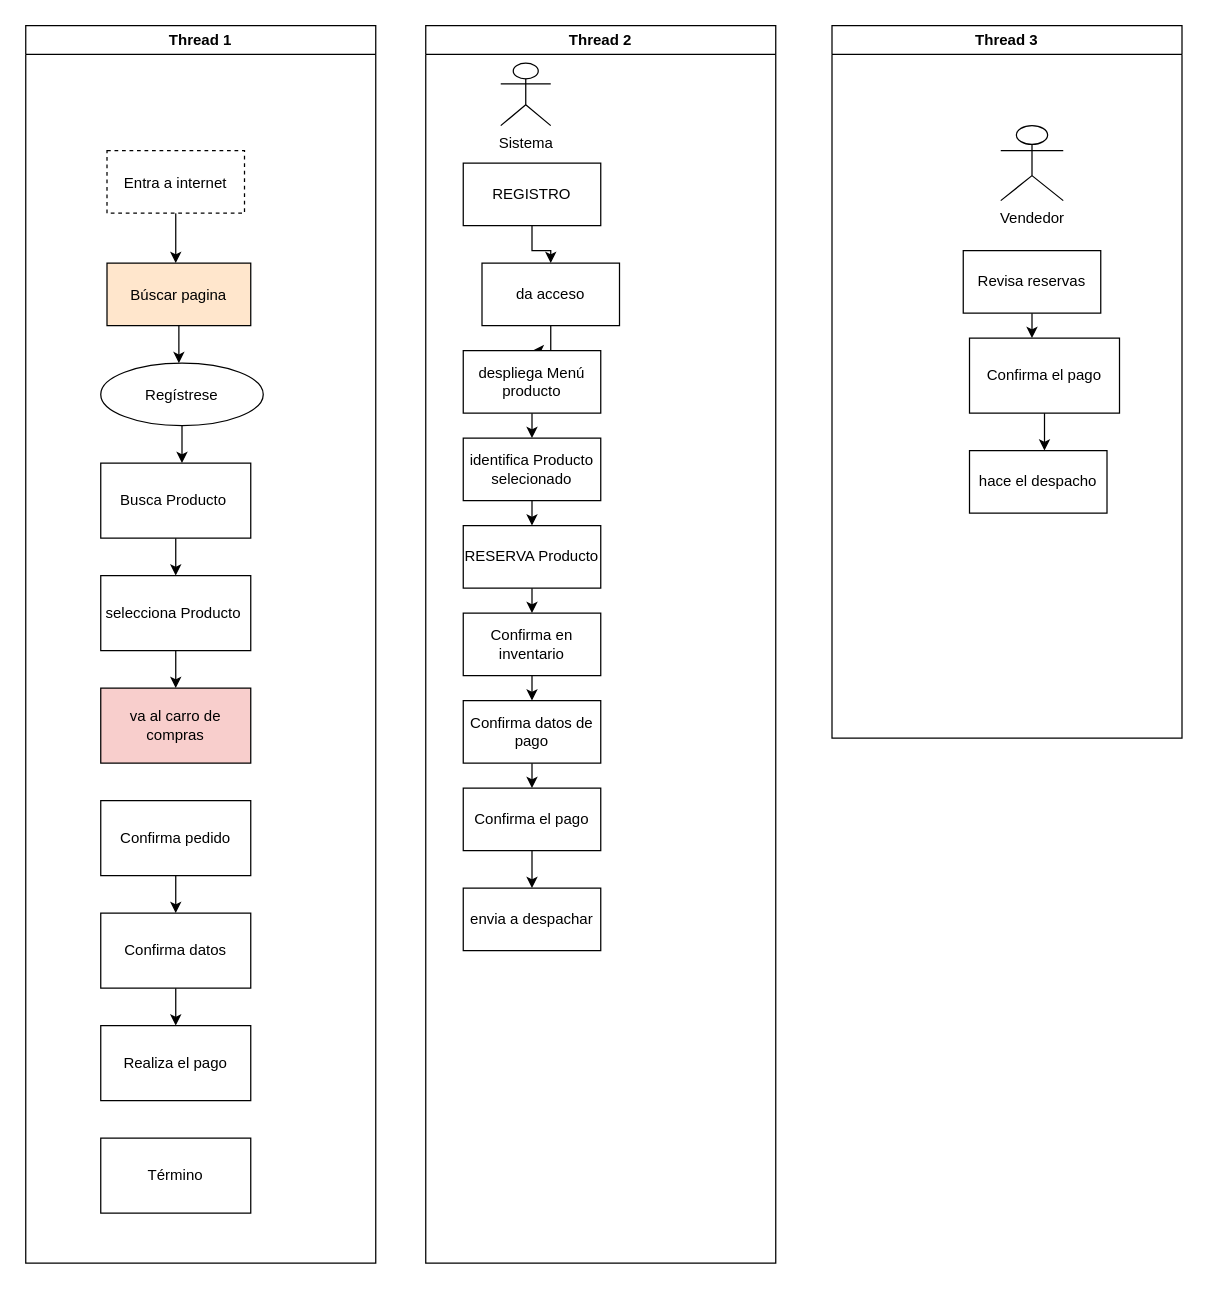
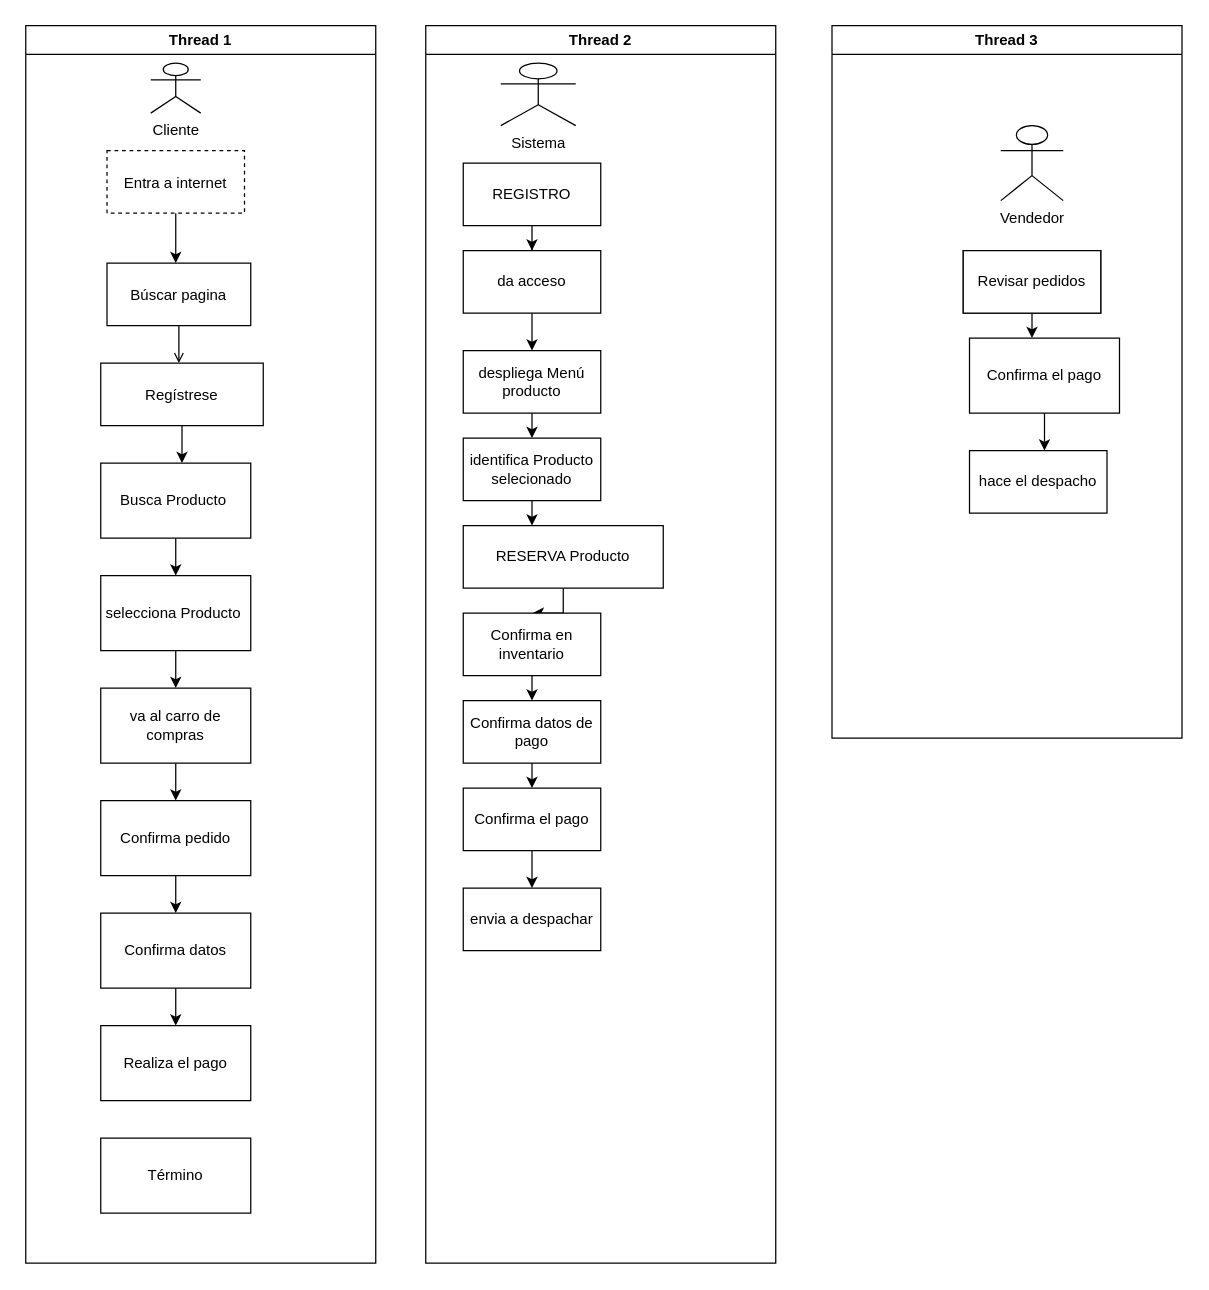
  <mxCell id="0" />
  <mxCell id="1" parent="0" />
  <mxCell id="2" value="Thread 1" style="swimlane;whiteSpace=wrap" parent="1" vertex="1"><mxGeometry y="20" width="280" height="990" as="geometry" x="20" /></mxCell>
  <mxCell id="3" value="" style="edgeStyle=orthogonalEdgeStyle;rounded=0;orthogonalLoop=1;jettySize=auto;html=1;" edge="1" parent="2" source="4" target="6"><mxGeometry relative="1" as="geometry"><Array as="points"><mxPoint x="120" y="180" /><mxPoint x="120" y="180" /></Array></mxGeometry></mxCell>
  <mxCell id="4" value="Entra a internet" style="dashed=1;" parent="2" vertex="1"><mxGeometry x="65" y="100" width="110" height="50" as="geometry" /></mxCell>
- <mxCell id="5" value="" style="edgeStyle=orthogonalEdgeStyle;rounded=0;orthogonalLoop=1;jettySize=auto;html=1;" edge="1" parent="2" source="6" target="8"><mxGeometry relative="1" as="geometry"><Array as="points"><mxPoint x="123" y="270" /><mxPoint x="123" y="270" /></Array></mxGeometry></mxCell>
- <mxCell id="6" value="Búscar pagina" style="fillColor=#ffe6cc;" parent="2" vertex="1"><mxGeometry x="65" y="190" width="115" height="50" as="geometry" /></mxCell>
+ <mxCell id="5" value="" style="edgeStyle=orthogonalEdgeStyle;rounded=0;orthogonalLoop=1;jettySize=auto;html=1;endArrow=open;" edge="1" parent="2" source="6" target="8"><mxGeometry relative="1" as="geometry"><Array as="points"><mxPoint x="123" y="270" /><mxPoint x="123" y="270" /></Array></mxGeometry></mxCell>
+ <mxCell id="6" value="Búscar pagina" style="" parent="2" vertex="1"><mxGeometry x="65" y="190" width="115" height="50" as="geometry" /></mxCell>
  <mxCell id="7" style="edgeStyle=orthogonalEdgeStyle;rounded=0;orthogonalLoop=1;jettySize=auto;html=1;" edge="1" parent="2" source="8"><mxGeometry relative="1" as="geometry"><mxPoint x="125" y="350" as="targetPoint" /></mxGeometry></mxCell>
- <mxCell id="8" value="Regístrese" style="ellipse;" parent="2" vertex="1"><mxGeometry x="60" y="270" width="130" height="50" as="geometry" /></mxCell>
+ <mxCell id="8" value="Regístrese" style="" parent="2" vertex="1"><mxGeometry x="60" y="270" width="130" height="50" as="geometry" /></mxCell>
+ <mxCell id="9" value="Cliente" style="shape=umlActor;verticalLabelPosition=bottom;verticalAlign=top;html=1;outlineConnect=0;" vertex="1" parent="2"><mxGeometry x="100" y="30" width="40" height="40" as="geometry" /></mxCell>
  <mxCell id="10" value="" style="edgeStyle=orthogonalEdgeStyle;rounded=0;orthogonalLoop=1;jettySize=auto;html=1;" edge="1" parent="2" source="11" target="13"><mxGeometry relative="1" as="geometry" /></mxCell>
  <mxCell id="11" value="&lt;font&gt;Busca Producto&lt;/font&gt;&amp;nbsp;" style="whiteSpace=wrap;html=1;" vertex="1" parent="2"><mxGeometry x="60" y="350" width="120" height="60" as="geometry" /></mxCell>
  <mxCell id="12" value="" style="edgeStyle=orthogonalEdgeStyle;rounded=0;orthogonalLoop=1;jettySize=auto;html=1;" edge="1" parent="2" source="13" target="15"><mxGeometry relative="1" as="geometry" /></mxCell>
  <mxCell id="13" value="&lt;font&gt;selecciona Producto&lt;/font&gt;&amp;nbsp;" style="whiteSpace=wrap;html=1;" vertex="1" parent="2"><mxGeometry x="60" y="440" width="120" height="60" as="geometry" /></mxCell>
- <mxCell id="15" value="va al carro de compras" style="whiteSpace=wrap;html=1;fillColor=#f8cecc;" vertex="1" parent="2"><mxGeometry x="60" y="530" width="120" height="60" as="geometry" /></mxCell>
+ <mxCell id="14" value="" style="edgeStyle=orthogonalEdgeStyle;rounded=0;orthogonalLoop=1;jettySize=auto;html=1;" edge="1" parent="2" source="15" target="17"><mxGeometry relative="1" as="geometry" /></mxCell>
+ <mxCell id="15" value="va al carro de compras" style="whiteSpace=wrap;html=1;" vertex="1" parent="2"><mxGeometry x="60" y="530" width="120" height="60" as="geometry" /></mxCell>
  <mxCell id="16" value="" style="edgeStyle=orthogonalEdgeStyle;rounded=0;orthogonalLoop=1;jettySize=auto;html=1;" edge="1" parent="2" source="17" target="19"><mxGeometry relative="1" as="geometry" /></mxCell>
  <mxCell id="17" value="Confirma pedido" style="whiteSpace=wrap;html=1;" vertex="1" parent="2"><mxGeometry x="60" y="620" width="120" height="60" as="geometry" /></mxCell>
  <mxCell id="18" value="" style="edgeStyle=orthogonalEdgeStyle;rounded=0;orthogonalLoop=1;jettySize=auto;html=1;" edge="1" parent="2" source="19" target="20"><mxGeometry relative="1" as="geometry" /></mxCell>
  <mxCell id="19" value="Confirma datos" style="whiteSpace=wrap;html=1;" vertex="1" parent="2"><mxGeometry x="60" y="710" width="120" height="60" as="geometry" /></mxCell>
  <mxCell id="20" value="Realiza el pago" style="whiteSpace=wrap;html=1;" vertex="1" parent="2"><mxGeometry x="60" y="800" width="120" height="60" as="geometry" /></mxCell>
  <mxCell id="21" value="Término" style="whiteSpace=wrap;html=1;" vertex="1" parent="2"><mxGeometry x="60" y="890" width="120" height="60" as="geometry" /></mxCell>
  <mxCell id="22" value="Thread 2" style="swimlane;whiteSpace=wrap" parent="1" vertex="1"><mxGeometry x="340" y="20" width="280" height="990" as="geometry"><mxRectangle x="320" y="-230" width="280" height="990" as="alternateBounds" /></mxGeometry></mxCell>
  <mxCell id="23" value="" style="edgeStyle=orthogonalEdgeStyle;rounded=0;orthogonalLoop=1;jettySize=auto;html=1;" edge="1" parent="22" source="24" target="26"><mxGeometry relative="1" as="geometry" /></mxCell>
  <mxCell id="24" value="REGISTRO" style="html=1;whiteSpace=wrap;" vertex="1" parent="22"><mxGeometry x="30" y="110" width="110" height="50" as="geometry" /></mxCell>
  <mxCell id="25" value="" style="edgeStyle=orthogonalEdgeStyle;rounded=0;orthogonalLoop=1;jettySize=auto;html=1;" edge="1" parent="22" source="26"><mxGeometry relative="1" as="geometry"><mxPoint x="85" y="260" as="targetPoint" /></mxGeometry></mxCell>
- <mxCell id="26" value="da acceso" style="html=1;whiteSpace=wrap;" vertex="1" parent="22"><mxGeometry x="45" y="190" width="110" height="50" as="geometry" /></mxCell>
+ <mxCell id="26" value="da acceso" style="html=1;whiteSpace=wrap;" vertex="1" parent="22"><mxGeometry x="30" y="180" width="110" height="50" as="geometry" /></mxCell>
  <mxCell id="27" value="" style="edgeStyle=orthogonalEdgeStyle;rounded=0;orthogonalLoop=1;jettySize=auto;html=1;" edge="1" parent="22" source="28"><mxGeometry relative="1" as="geometry"><mxPoint x="85" y="330" as="targetPoint" /></mxGeometry></mxCell>
  <mxCell id="28" value="despliega Menú producto" style="html=1;whiteSpace=wrap;" vertex="1" parent="22"><mxGeometry x="30" y="260" width="110" height="50" as="geometry" /></mxCell>
  <mxCell id="29" value="" style="edgeStyle=orthogonalEdgeStyle;rounded=0;orthogonalLoop=1;jettySize=auto;html=1;" edge="1" parent="22" source="30"><mxGeometry relative="1" as="geometry"><mxPoint x="85" y="400" as="targetPoint" /></mxGeometry></mxCell>
  <mxCell id="30" value="identifica Producto selecionado" style="html=1;whiteSpace=wrap;" vertex="1" parent="22"><mxGeometry x="30" y="330" width="110" height="50" as="geometry" /></mxCell>
  <mxCell id="31" value="" style="edgeStyle=orthogonalEdgeStyle;rounded=0;orthogonalLoop=1;jettySize=auto;html=1;" edge="1" parent="22" source="32"><mxGeometry relative="1" as="geometry"><mxPoint x="85" y="470" as="targetPoint" /></mxGeometry></mxCell>
- <mxCell id="32" value=" RESERVA Producto" style="html=1;whiteSpace=wrap;" vertex="1" parent="22"><mxGeometry x="30" y="400" width="110" height="50" as="geometry" /></mxCell>
+ <mxCell id="32" value=" RESERVA Producto" style="html=1;whiteSpace=wrap;" vertex="1" parent="22"><mxGeometry x="30" y="400" width="160" height="50" as="geometry" /></mxCell>
  <mxCell id="33" value="" style="edgeStyle=orthogonalEdgeStyle;rounded=0;orthogonalLoop=1;jettySize=auto;html=1;" edge="1" parent="22" source="34"><mxGeometry relative="1" as="geometry"><mxPoint x="85" y="540" as="targetPoint" /></mxGeometry></mxCell>
  <mxCell id="34" value="Confirma en inventario" style="html=1;whiteSpace=wrap;" vertex="1" parent="22"><mxGeometry x="30" y="470" width="110" height="50" as="geometry" /></mxCell>
  <mxCell id="35" value="" style="edgeStyle=orthogonalEdgeStyle;rounded=0;orthogonalLoop=1;jettySize=auto;html=1;" edge="1" parent="22" source="36"><mxGeometry relative="1" as="geometry"><mxPoint x="85" y="610" as="targetPoint" /></mxGeometry></mxCell>
  <mxCell id="36" value="Confirma datos de pago" style="html=1;whiteSpace=wrap;" vertex="1" parent="22"><mxGeometry x="30" y="540" width="110" height="50" as="geometry" /></mxCell>
  <mxCell id="37" value="" style="edgeStyle=orthogonalEdgeStyle;rounded=0;orthogonalLoop=1;jettySize=auto;html=1;" edge="1" parent="22" source="38"><mxGeometry relative="1" as="geometry"><mxPoint x="85" y="690" as="targetPoint" /></mxGeometry></mxCell>
  <mxCell id="38" value="Confirma el pago" style="html=1;whiteSpace=wrap;" vertex="1" parent="22"><mxGeometry x="30" y="610" width="110" height="50" as="geometry" /></mxCell>
  <mxCell id="39" value="envia a despachar" style="html=1;whiteSpace=wrap;" vertex="1" parent="22"><mxGeometry x="30" y="690" width="110" height="50" as="geometry" /></mxCell>
  <mxCell id="40" value="Thread 3" style="swimlane;whiteSpace=wrap" parent="1" vertex="1"><mxGeometry x="665" y="20" width="280" height="570" as="geometry"><mxRectangle x="640" y="-230" width="280" height="990" as="alternateBounds" /></mxGeometry></mxCell>
  <mxCell id="41" value="hace el despacho" style="html=1;whiteSpace=wrap;" vertex="1" parent="40"><mxGeometry x="110" y="340" width="110" height="50" as="geometry" /></mxCell>
  <mxCell id="42" value="" style="edgeStyle=orthogonalEdgeStyle;rounded=0;orthogonalLoop=1;jettySize=auto;html=1;" edge="1" parent="40" source="43" target="41"><mxGeometry relative="1" as="geometry"><Array as="points"><mxPoint x="170" y="340" /><mxPoint x="170" y="340" /></Array></mxGeometry></mxCell>
  <mxCell id="43" value="Confirma el pago" style="whiteSpace=wrap;html=1;" vertex="1" parent="40"><mxGeometry x="110" y="250" width="120" height="60" as="geometry" /></mxCell>
  <mxCell id="44" value="Vendedor" style="shape=umlActor;verticalLabelPosition=bottom;verticalAlign=top;html=1;" vertex="1" parent="40"><mxGeometry x="135" y="80" width="50" height="60" as="geometry" /></mxCell>
- <mxCell id="45" value="Sistema" style="shape=umlActor;verticalLabelPosition=bottom;verticalAlign=top;html=1;" vertex="1" parent="1"><mxGeometry x="400" y="50" width="40" height="50" as="geometry" /></mxCell>
+ <mxCell id="45" value="Sistema" style="shape=umlActor;verticalLabelPosition=bottom;verticalAlign=top;html=1;" vertex="1" parent="1"><mxGeometry x="400" y="50" width="60" height="50" as="geometry" /></mxCell>
  <mxCell id="46" value="" style="edgeStyle=orthogonalEdgeStyle;rounded=0;orthogonalLoop=1;jettySize=auto;html=1;" edge="1" parent="1" source="47"><mxGeometry relative="1" as="geometry"><mxPoint x="825" y="270" as="targetPoint" /></mxGeometry></mxCell>
  <mxCell id="47" value="Revisa reservas" style="html=1;whiteSpace=wrap;" vertex="1" parent="1"><mxGeometry x="770" y="200" width="110" height="50" as="geometry" /></mxCell>
+ <mxCell id="48" value="Revisar pedidos" style="html=1;whiteSpace=wrap;" vertex="1" parent="1"><mxGeometry x="770" y="200" width="110" height="50" as="geometry" /></mxCell>
